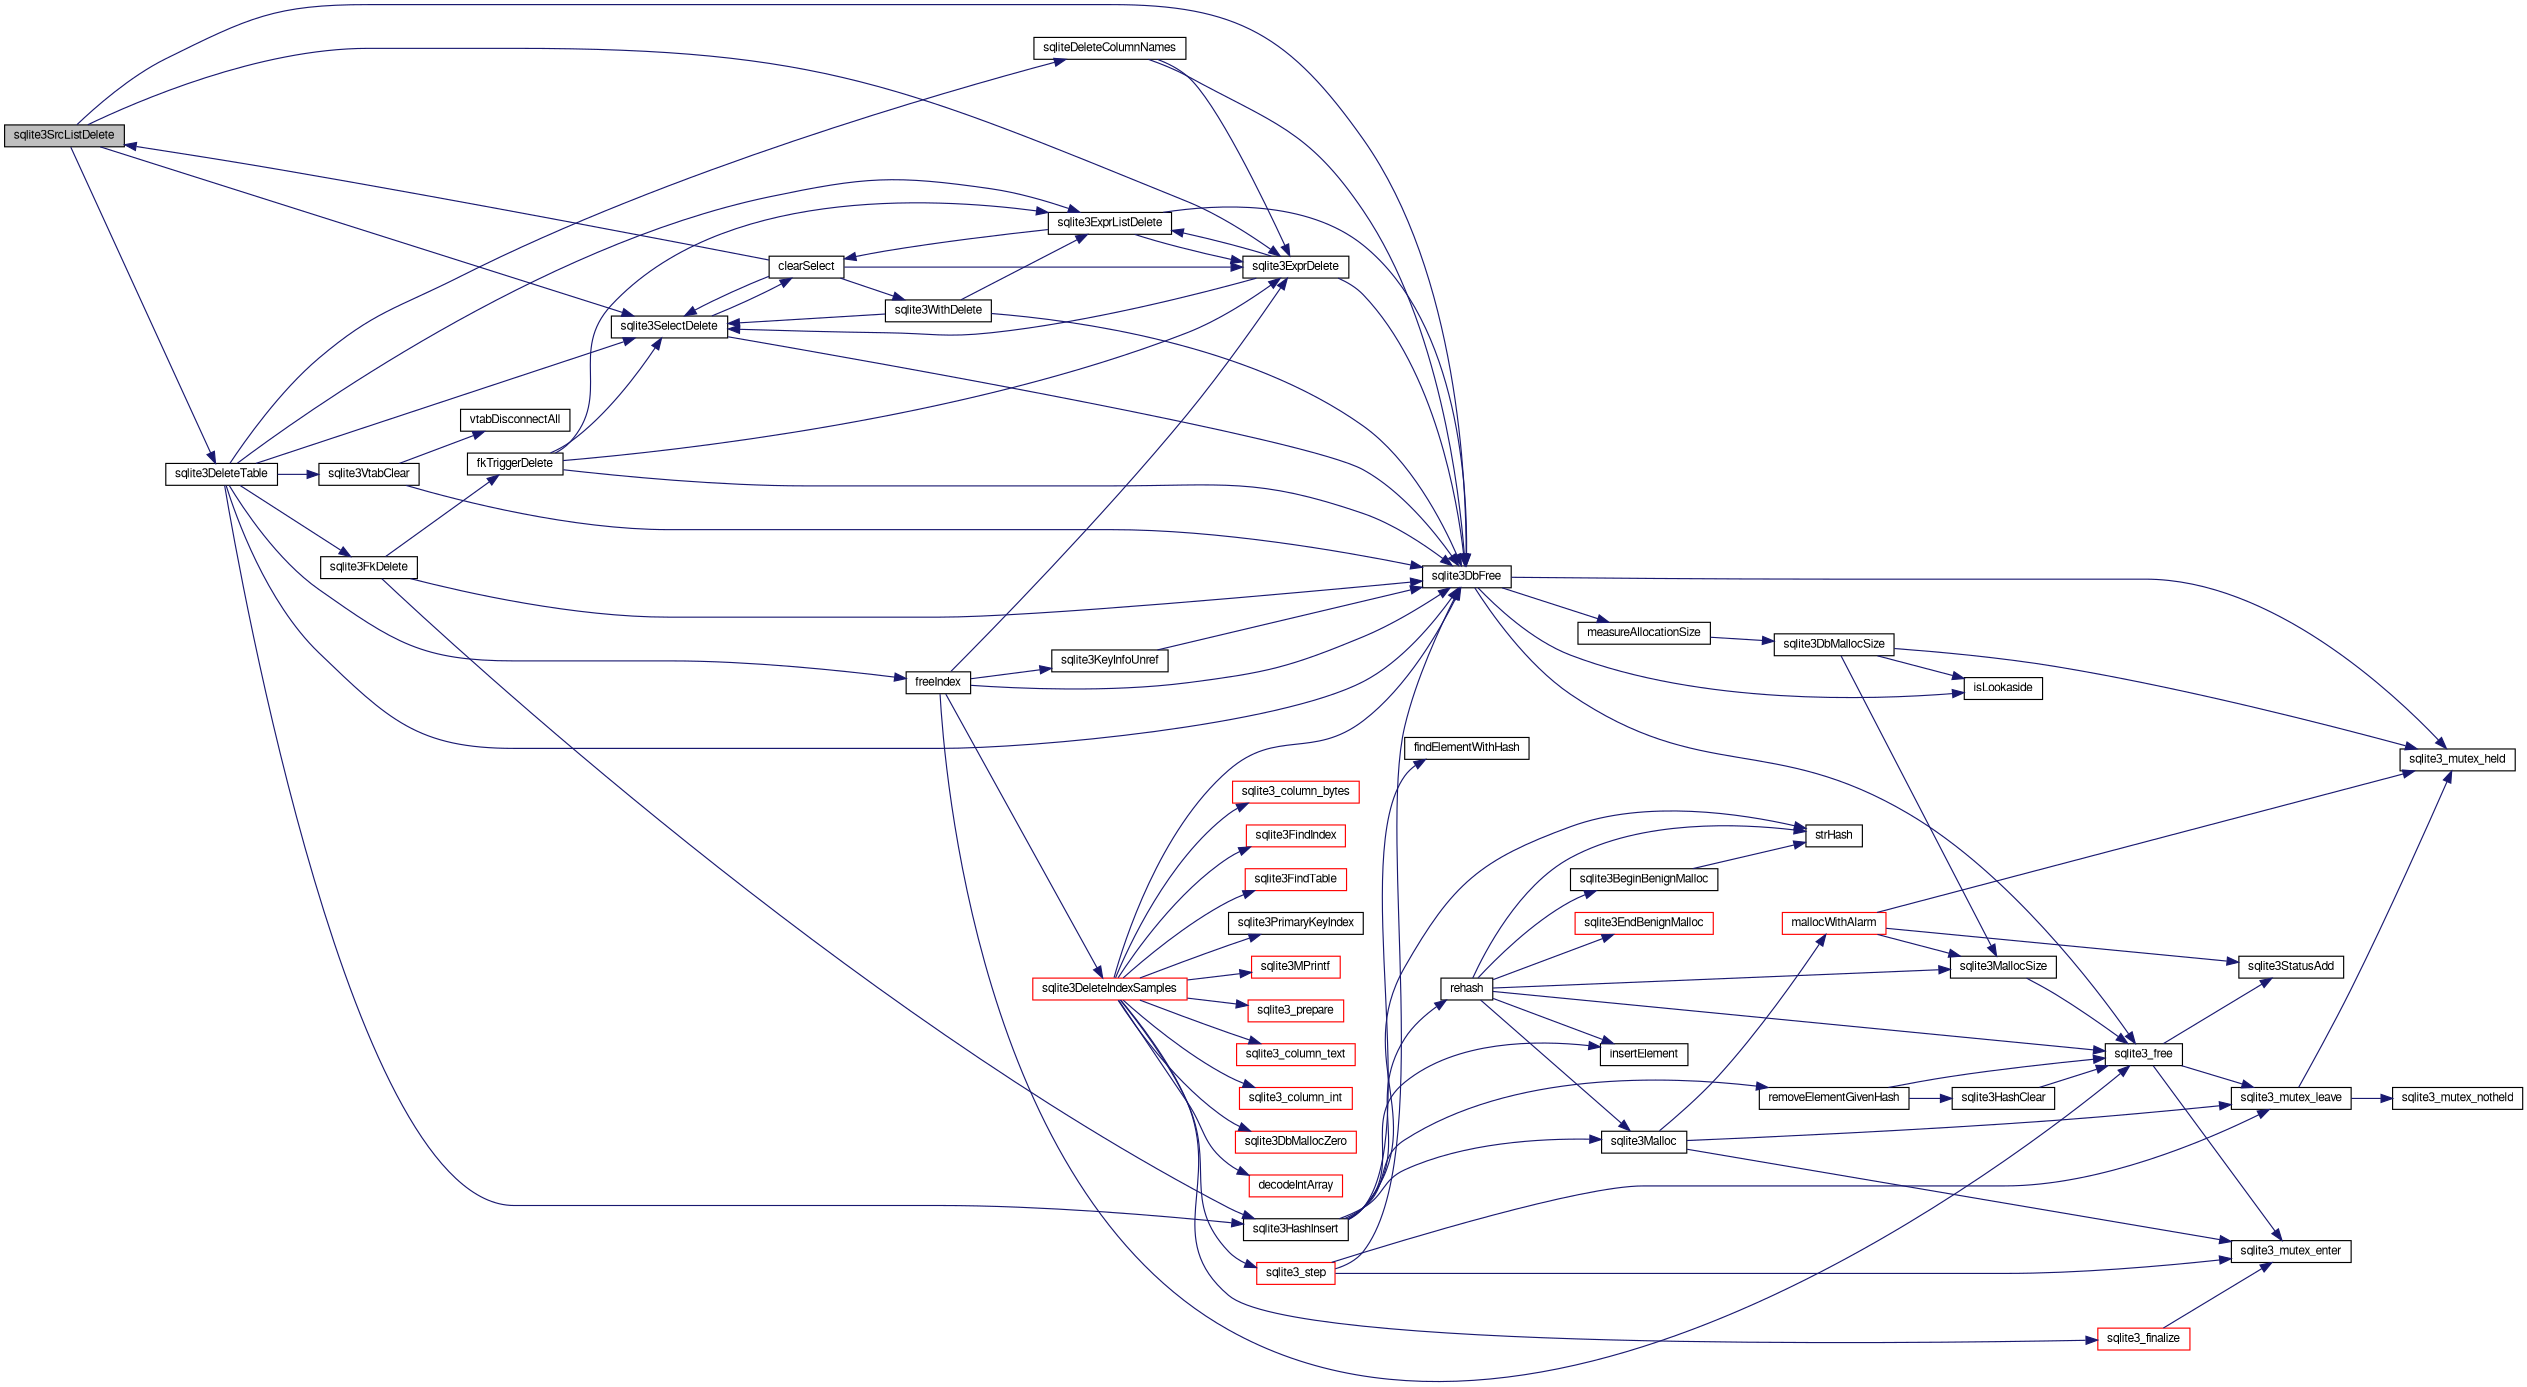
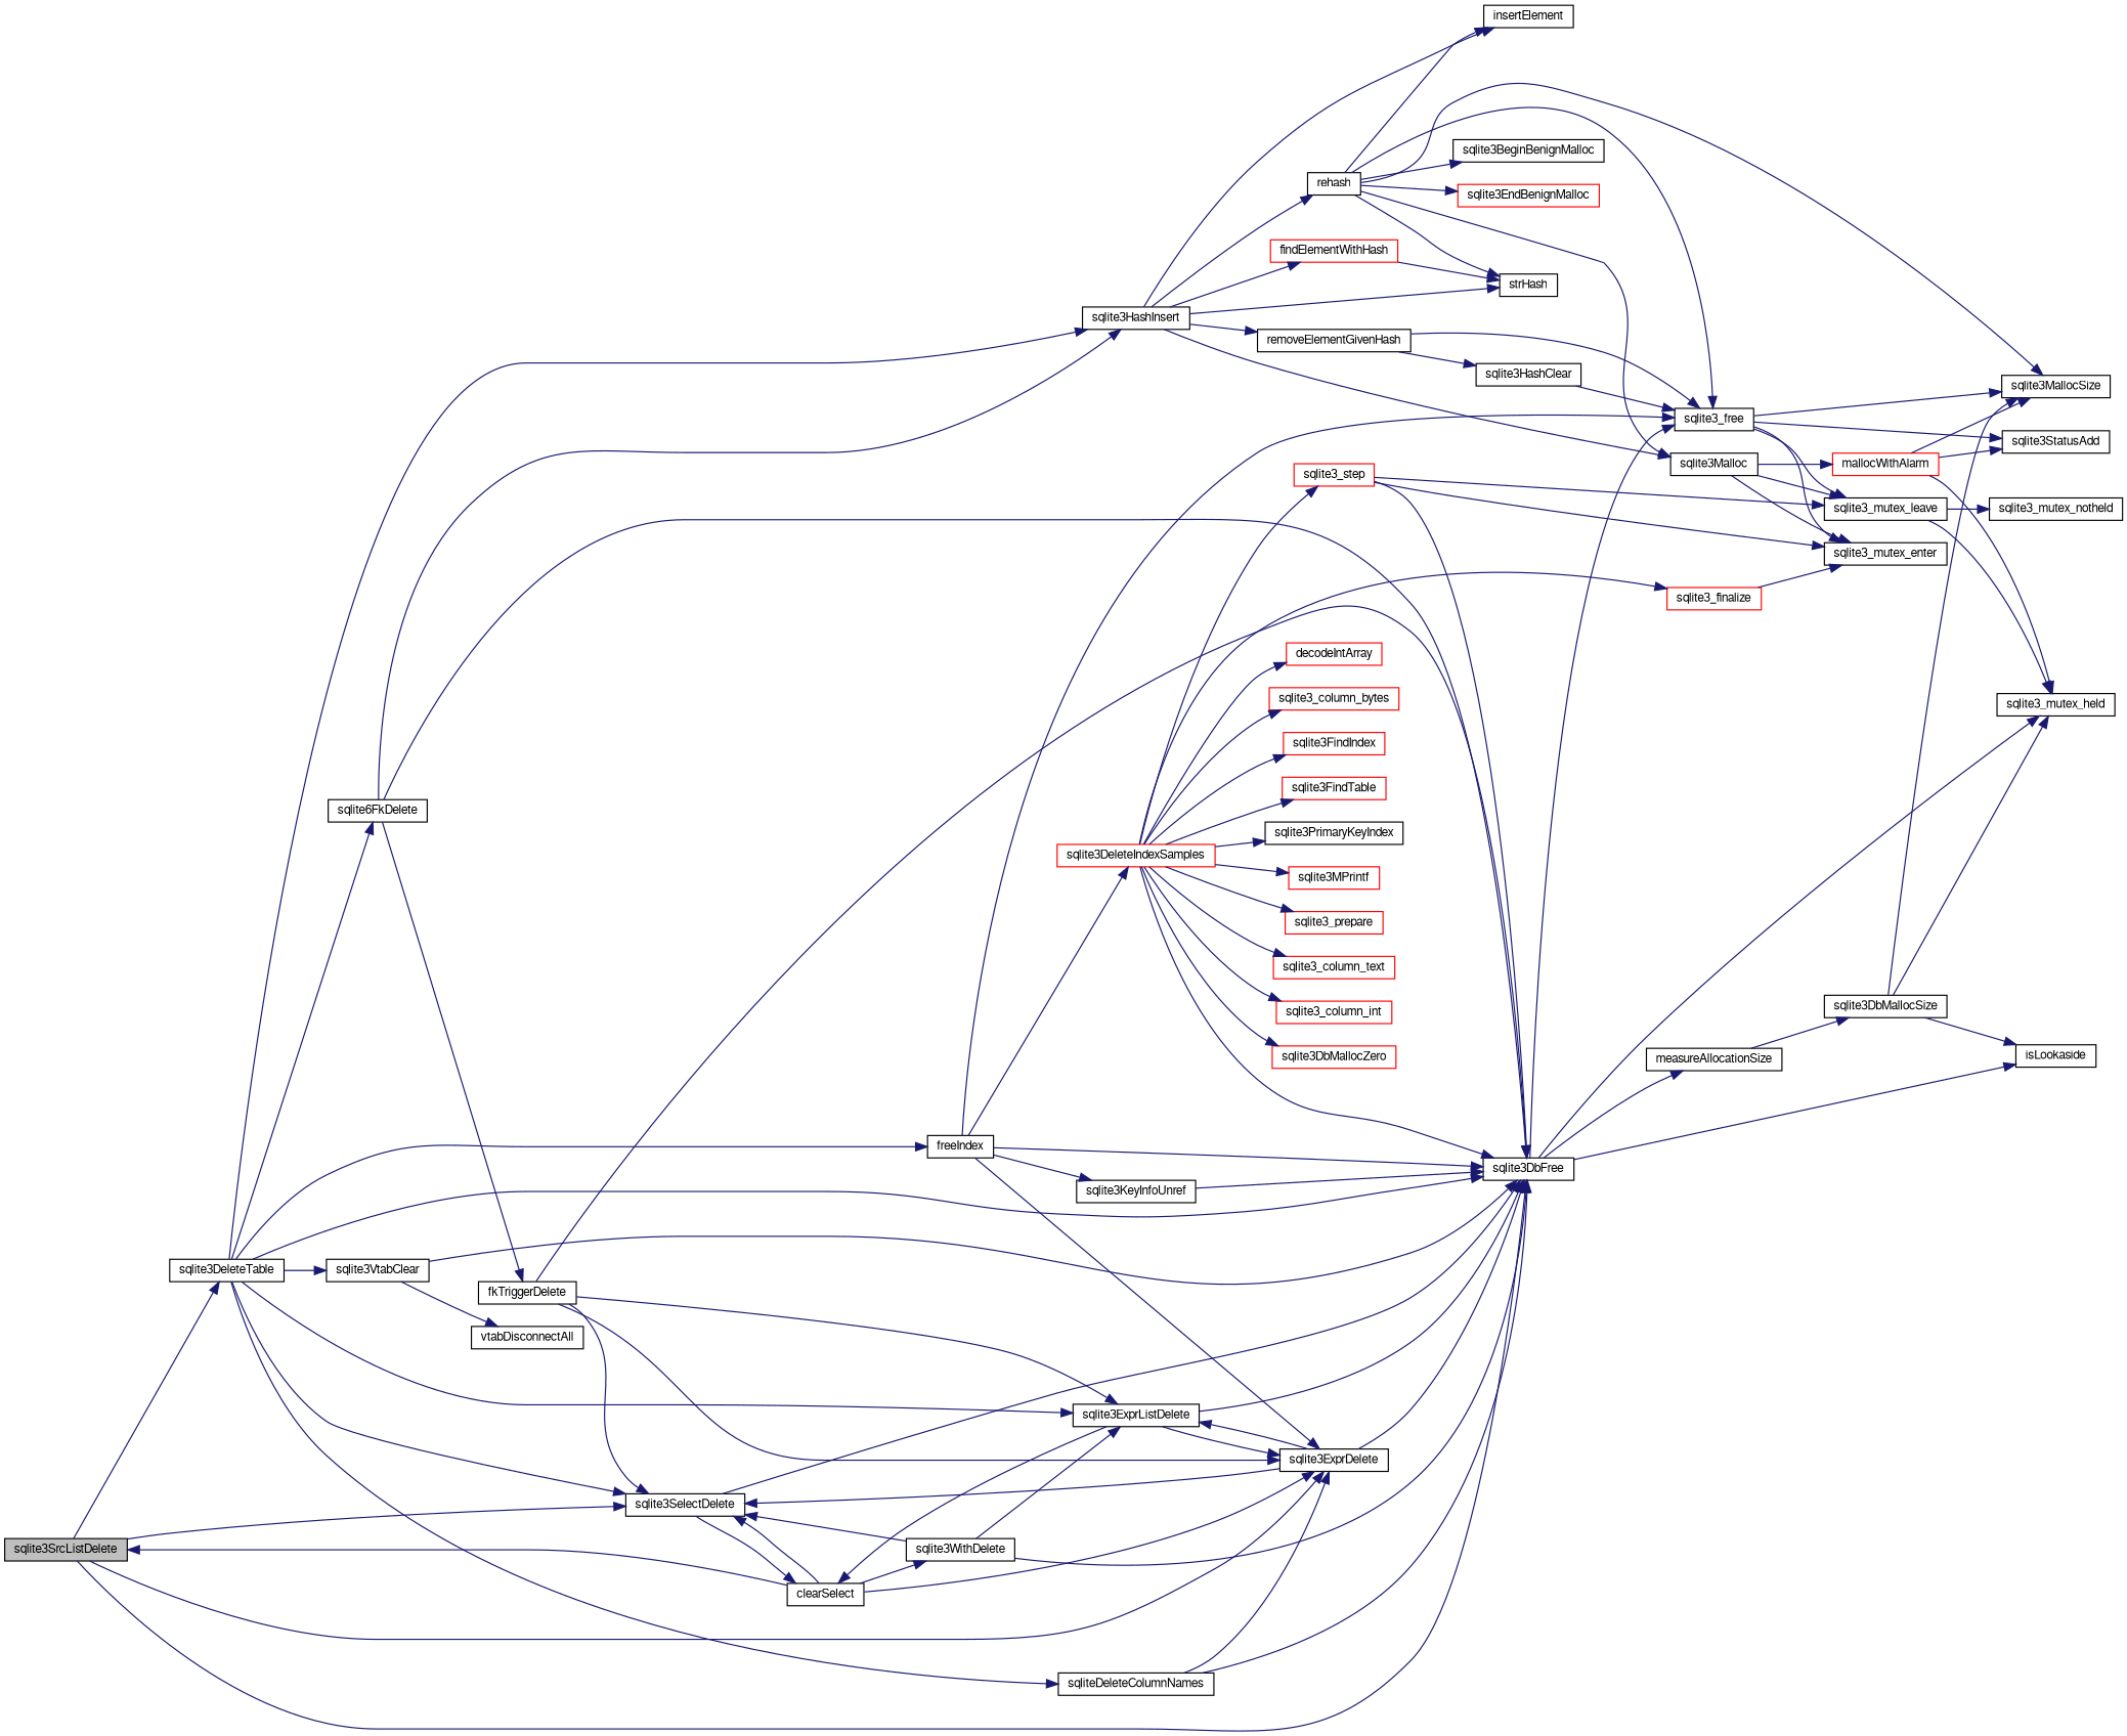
  digraph {
    rankdir=LR
    node [color=black fillcolor=white fontname=FreeSans fontsize=10 shape=record style=filled]
    edge [color=midnightblue fontname=FreeSans fontsize=10 labelfontname=FreeSans labelfontsize=10 style=solid]
    n1 [fillcolor=grey75 fontcolor=black height=0.2 label=sqlite3SrcListDelete width=0.4]
    n2 [height=0.2 label=sqlite3DbFree width=0.4]
    n3 [height=0.2 label=sqlite3DeleteTable width=0.4]
    n4 [height=0.2 label=sqlite3ExprDelete width=0.4]
    n5 [height=0.2 label=sqlite3SelectDelete width=0.4]
    n6 [height=0.2 label=sqlite3_mutex_held width=0.4]
    n7 [height=0.2 label=measureAllocationSize width=0.4]
    n8 [height=0.2 label=isLookaside width=0.4]
    n9 [height=0.2 label=sqlite3_free width=0.4]
    n10 [height=0.2 label=sqlite3HashInsert width=0.4]
    n11 [height=0.2 label=freeIndex width=0.4]
    n12 [height=0.2 label=sqlite3ExprListDelete width=0.4]
-   n13 [height=0.2 label=sqlite3FkDelete width=0.4]
+   n13 [height=0.2 label=sqlite6FkDelete width=0.4]
    n14 [height=0.2 label=sqliteDeleteColumnNames width=0.4]
    n15 [height=0.2 label=sqlite3VtabClear width=0.4]
    n16 [height=0.2 label=clearSelect width=0.4]
    n17 [height=0.2 label=sqlite3DbMallocSize width=0.4]
    n18 [height=0.2 label=sqlite3MallocSize width=0.4]
    n19 [height=0.2 label=sqlite3_mutex_enter width=0.4]
    n20 [height=0.2 label=sqlite3StatusAdd width=0.4]
    n21 [height=0.2 label=sqlite3_mutex_leave width=0.4]
    n22 [height=0.2 label=sqlite3_mutex_notheld width=0.4]
-   n23 [height=0.2 label=findElementWithHash width=0.4]
+   n23 [color=red height=0.2 label=findElementWithHash width=0.4]
    n24 [height=0.2 label=strHash width=0.4]
    n25 [height=0.2 label=removeElementGivenHash width=0.4]
    n26 [height=0.2 label=sqlite3Malloc width=0.4]
    n27 [height=0.2 label=rehash width=0.4]
    n28 [height=0.2 label=insertElement width=0.4]
    n29 [color=red height=0.2 label=sqlite3DeleteIndexSamples width=0.4]
    n30 [height=0.2 label=sqlite3KeyInfoUnref width=0.4]
    n31 [height=0.2 label=fkTriggerDelete width=0.4]
    n32 [height=0.2 label=vtabDisconnectAll width=0.4]
    n33 [height=0.2 label=sqlite3HashClear width=0.4]
    n34 [color=red height=0.2 label=mallocWithAlarm width=0.4]
    n35 [height=0.2 label=sqlite3BeginBenignMalloc width=0.4]
    n36 [color=red height=0.2 label=sqlite3EndBenignMalloc width=0.4]
    n37 [color=red height=0.2 label=sqlite3FindIndex width=0.4]
    n38 [color=red height=0.2 label=sqlite3FindTable width=0.4]
    n39 [height=0.2 label=sqlite3PrimaryKeyIndex width=0.4]
    n40 [color=red height=0.2 label=sqlite3MPrintf width=0.4]
    n41 [color=red height=0.2 label=sqlite3_prepare width=0.4]
    n42 [color=red height=0.2 label=sqlite3_step width=0.4]
    n43 [color=red height=0.2 label=sqlite3_column_text width=0.4]
    n44 [color=red height=0.2 label=sqlite3_column_int width=0.4]
    n45 [color=red height=0.2 label=sqlite3DbMallocZero width=0.4]
    n46 [color=red height=0.2 label=sqlite3_finalize width=0.4]
    n47 [color=red height=0.2 label=decodeIntArray width=0.4]
    n48 [color=red height=0.2 label=sqlite3_column_bytes width=0.4]
    n49 [height=0.2 label=sqlite3WithDelete width=0.4]
    n1 -> n2
    n1 -> n3
    n1 -> n4
    n1 -> n5
    n2 -> n6
    n2 -> n7
    n2 -> n8
    n2 -> n9
    n3 -> n2
    n3 -> n5
    n3 -> n10
    n3 -> n11
    n3 -> n12
    n3 -> n13
    n3 -> n14
    n3 -> n15
    n4 -> n2
    n4 -> n5
    n4 -> n12
    n5 -> n2
    n5 -> n16
    n7 -> n17
-   n18 -> n9
+   n9 -> n18
    n9 -> n19
    n9 -> n20
    n9 -> n21
    n10 -> n23
    n10 -> n24
    n10 -> n25
    n10 -> n26
    n10 -> n27
    n10 -> n28
    n11 -> n2
    n11 -> n4
    n11 -> n9
    n11 -> n29
    n11 -> n30
    n12 -> n2
    n12 -> n4
    n12 -> n16
    n13 -> n2
    n13 -> n10
    n13 -> n31
    n14 -> n2
    n14 -> n4
    n15 -> n2
    n15 -> n32
    n16 -> n1
    n16 -> n4
    n16 -> n5
    n16 -> n49
    n17 -> n6
    n17 -> n8
    n17 -> n18
    n21 -> n6
    n21 -> n22
-   n35 -> n24
+   n23 -> n24
    n25 -> n9
    n25 -> n33
    n26 -> n19
    n26 -> n21
    n26 -> n34
    n27 -> n9
    n27 -> n18
    n27 -> n24
    n27 -> n26
    n27 -> n28
    n27 -> n35
    n27 -> n36
    n29 -> n2
    n29 -> n37
    n29 -> n38
    n29 -> n39
    n29 -> n40
    n29 -> n41
    n29 -> n42
    n29 -> n43
    n29 -> n44
    n29 -> n45
    n29 -> n46
    n29 -> n47
    n29 -> n48
    n30 -> n2
    n31 -> n2
    n31 -> n4
    n31 -> n5
    n31 -> n12
    n33 -> n9
    n34 -> n6
    n34 -> n18
    n34 -> n20
    n42 -> n2
    n42 -> n19
    n42 -> n21
    n46 -> n19
    n49 -> n2
    n49 -> n5
    n49 -> n12
  }
